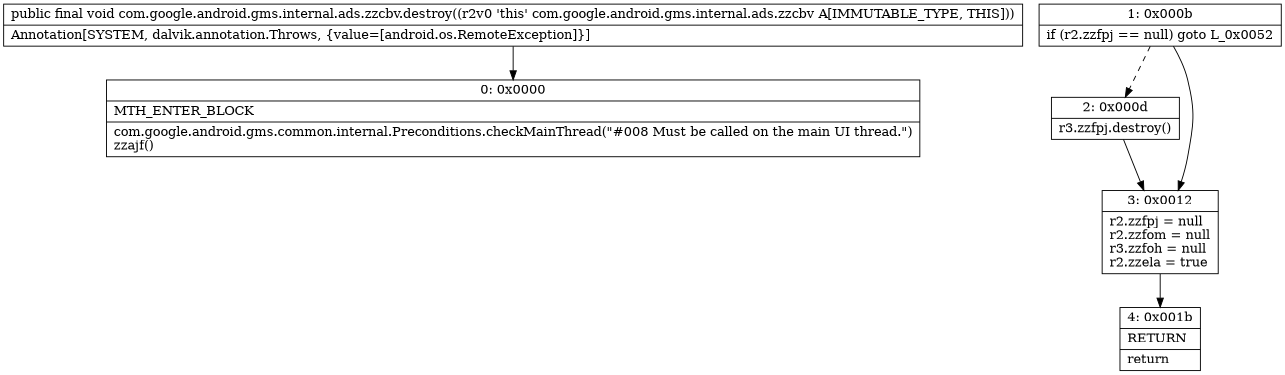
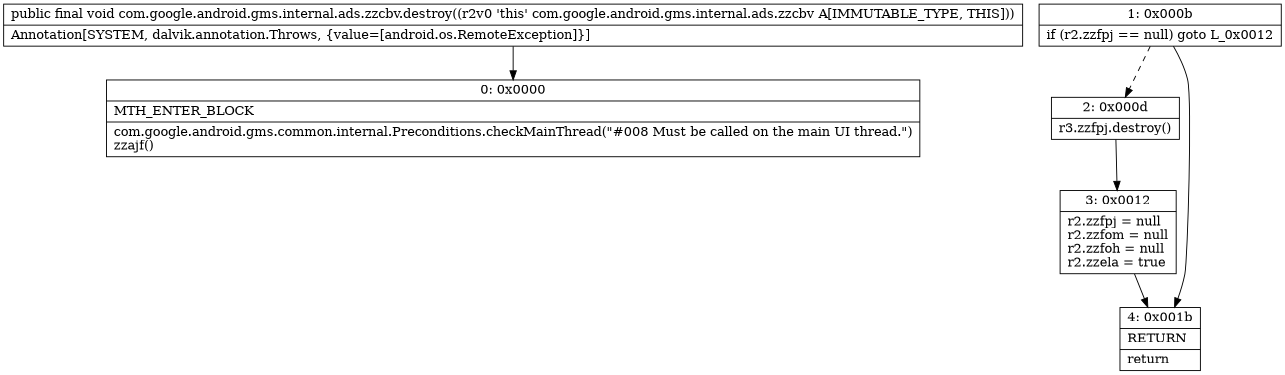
  digraph {
    node [shape=record]
    n1 [label="{0\:\ 0x0000|MTH_ENTER_BLOCK\l|com.google.android.gms.common.internal.Preconditions.checkMainThread(\"#008 Must be called on the main UI thread.\")\lzzajf()\l}"]
-   n2 [label="{1\:\ 0x000b|if (r2.zzfpj == null) goto L_0x0052\l}"]
+   n2 [label="{1\:\ 0x000b|if (r2.zzfpj == null) goto L_0x0012\l}"]
    n3 [label="{2\:\ 0x000d|r3.zzfpj.destroy()\l}"]
-   n4 [label="{3\:\ 0x0012|r2.zzfpj = null\lr2.zzfom = null\lr3.zzfoh = null\lr2.zzela = true\l}"]
+   n4 [label="{3\:\ 0x0012|r2.zzfpj = null\lr2.zzfom = null\lr2.zzfoh = null\lr2.zzela = true\l}"]
    n5 [label="{4\:\ 0x001b|RETURN\l|return\l}"]
    n6 [label="{public final void com.google.android.gms.internal.ads.zzcbv.destroy((r2v0 'this' com.google.android.gms.internal.ads.zzcbv A[IMMUTABLE_TYPE, THIS]))  | Annotation[SYSTEM, dalvik.annotation.Throws, \{value=[android.os.RemoteException]\}]\l}"]
    n2 -> n3 [style=dashed]
-   n2 -> n4
+   n2 -> n5
    n3 -> n4
    n4 -> n5
    n6 -> n1
  }
